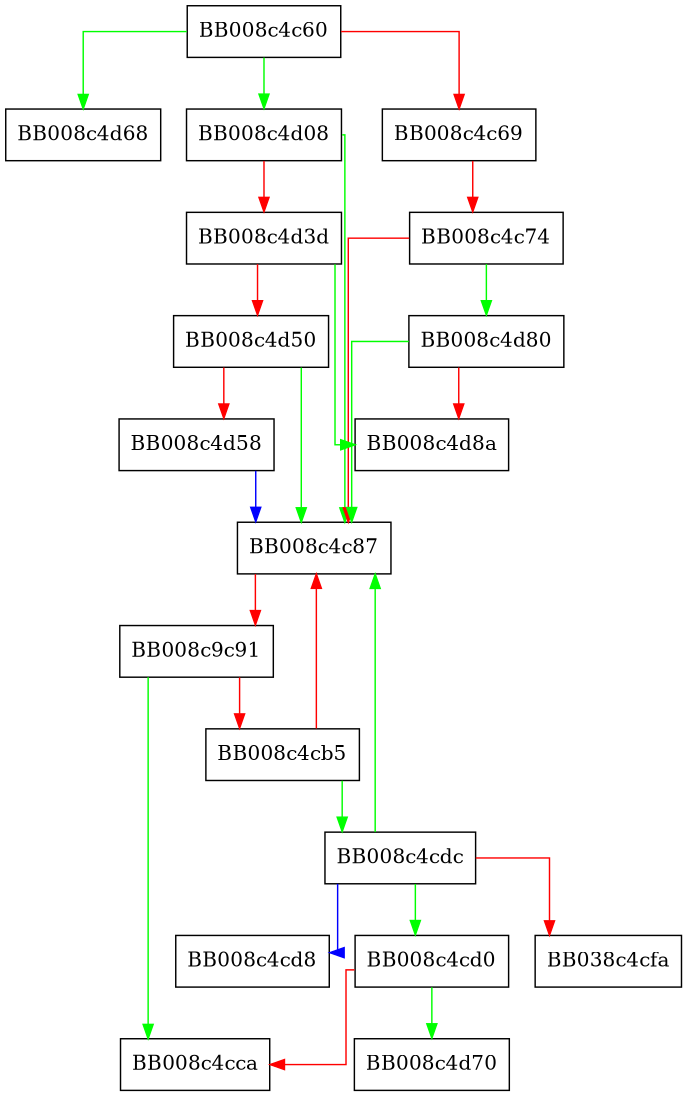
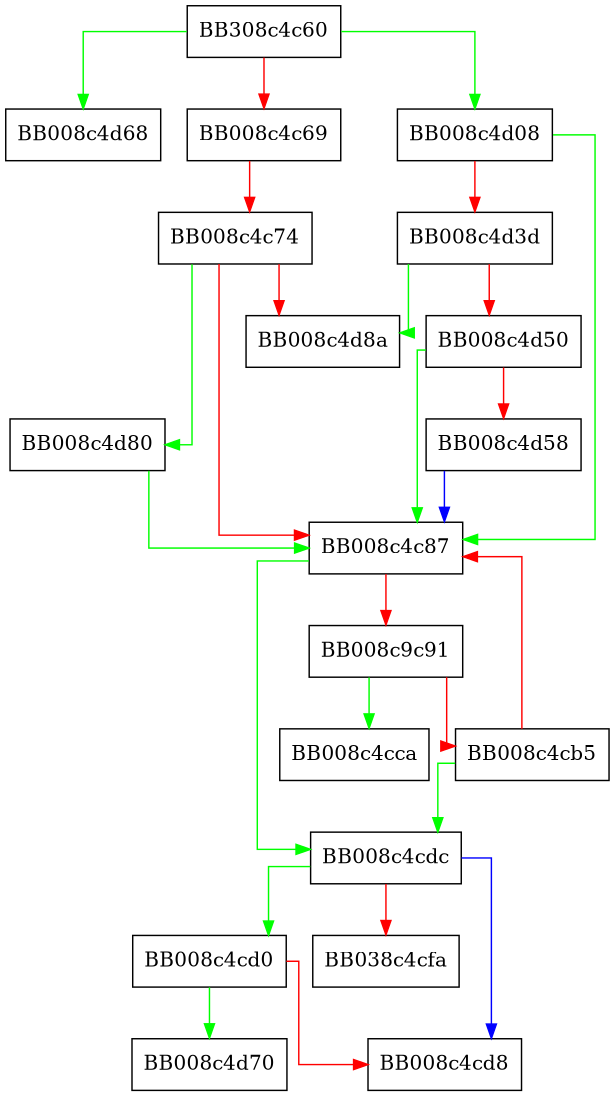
  digraph {
    splines=ortho
    node [shape=box]
    edge [color=green]
-   BB008c4c60
+   BB008c4c60 [label=BB308c4c60]
    BB008c4d68
    BB008c4c69
    BB008c4d08
    BB008c4c74
    BB008c4c87
    BB008c4d3d
    BB008c4d80
    BB008c4cdc
    n10 [label=BB008c9c91]
    BB008c4d8a
    BB008c4d50
    BB008c4cd0
    n14 [label=BB038c4cfa]
    BB008c4cd8
    BB008c4cca
    BB008c4cb5
    BB008c4d70
    BB008c4d58
    BB008c4c60 -> BB008c4d68
    BB008c4c60 -> BB008c4c69 [color=red]
    BB008c4c60 -> BB008c4d08
    BB008c4c69 -> BB008c4c74 [color=red]
    BB008c4d08 -> BB008c4c87
    BB008c4d08 -> BB008c4d3d [color=red]
    BB008c4c74 -> BB008c4c87 [color=red]
    BB008c4c74 -> BB008c4d80
-   BB008c4cdc -> BB008c4c87
+   BB008c4c87 -> BB008c4cdc
    BB008c4c87 -> n10 [color=red]
    BB008c4d3d -> BB008c4d8a
    BB008c4d3d -> BB008c4d50 [color=red]
    BB008c4d80 -> BB008c4c87
-   BB008c4d80 -> BB008c4d8a [color=red]
+   BB008c4c74 -> BB008c4d8a [color=red]
    BB008c4cdc -> BB008c4cd0
    BB008c4cdc -> n14 [color=red]
    BB008c4cdc -> BB008c4cd8 [color=blue]
    n10 -> BB008c4cca
    n10 -> BB008c4cb5 [color=red]
    BB008c4d50 -> BB008c4c87
    BB008c4d50 -> BB008c4d58 [color=red]
-   BB008c4cd0 -> BB008c4cca [color=red]
+   BB008c4cd0 -> BB008c4cd8 [color=red]
    BB008c4cd0 -> BB008c4d70
    BB008c4cb5 -> BB008c4c87 [color=red]
    BB008c4cb5 -> BB008c4cdc
    BB008c4d58 -> BB008c4c87 [color=blue]
  }
